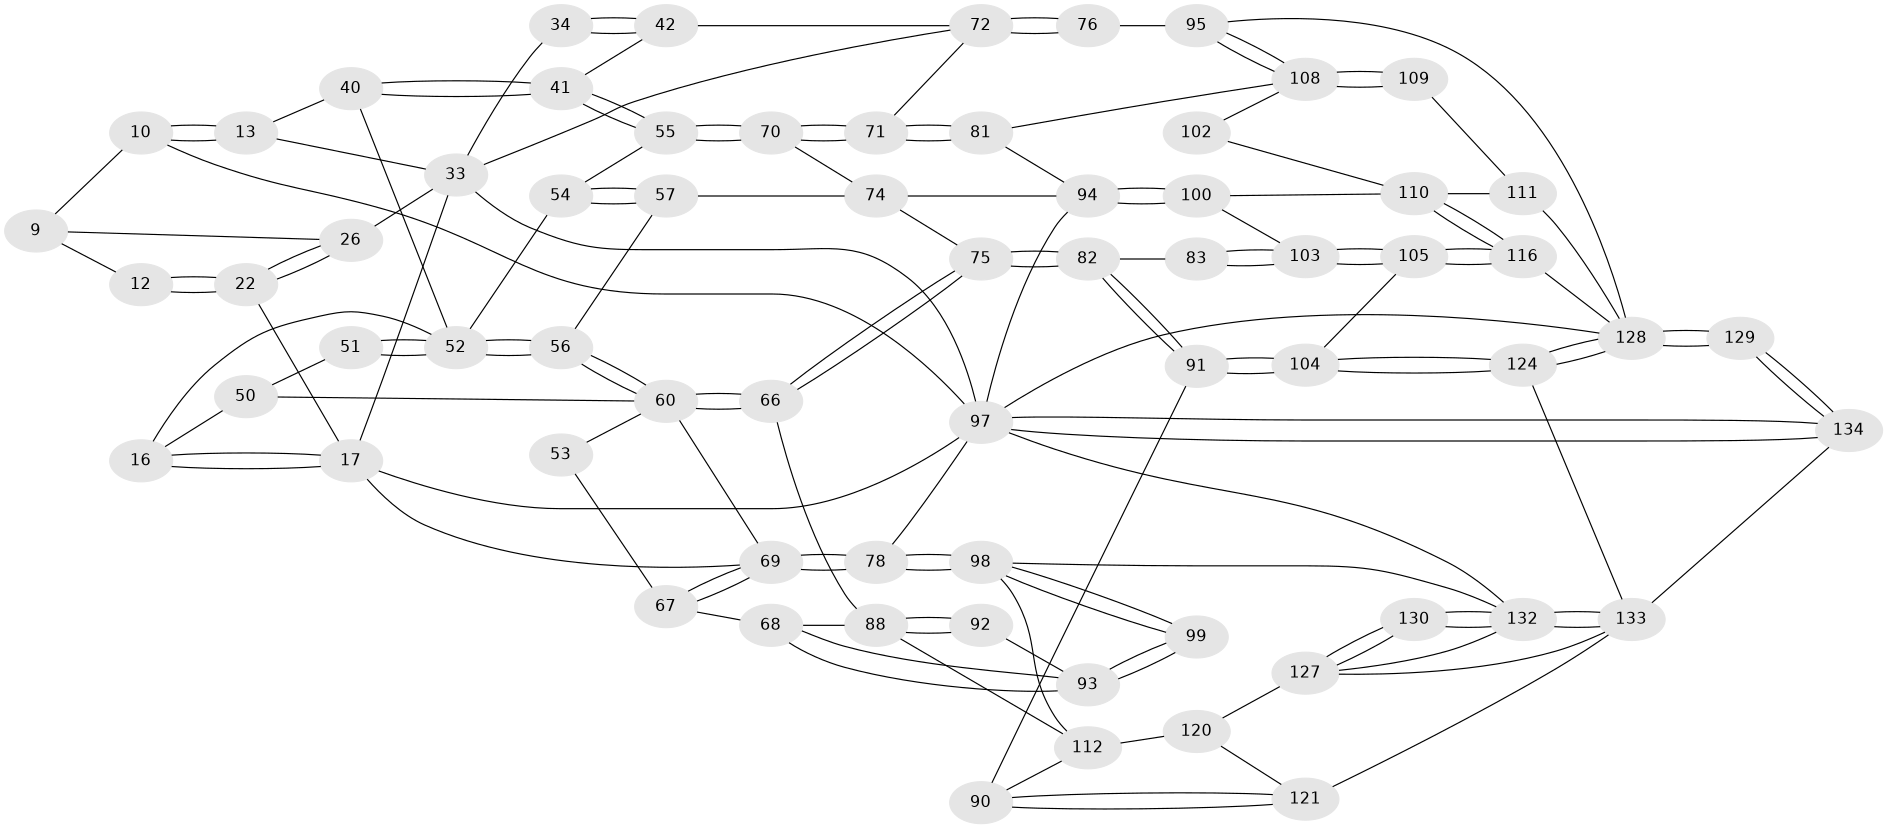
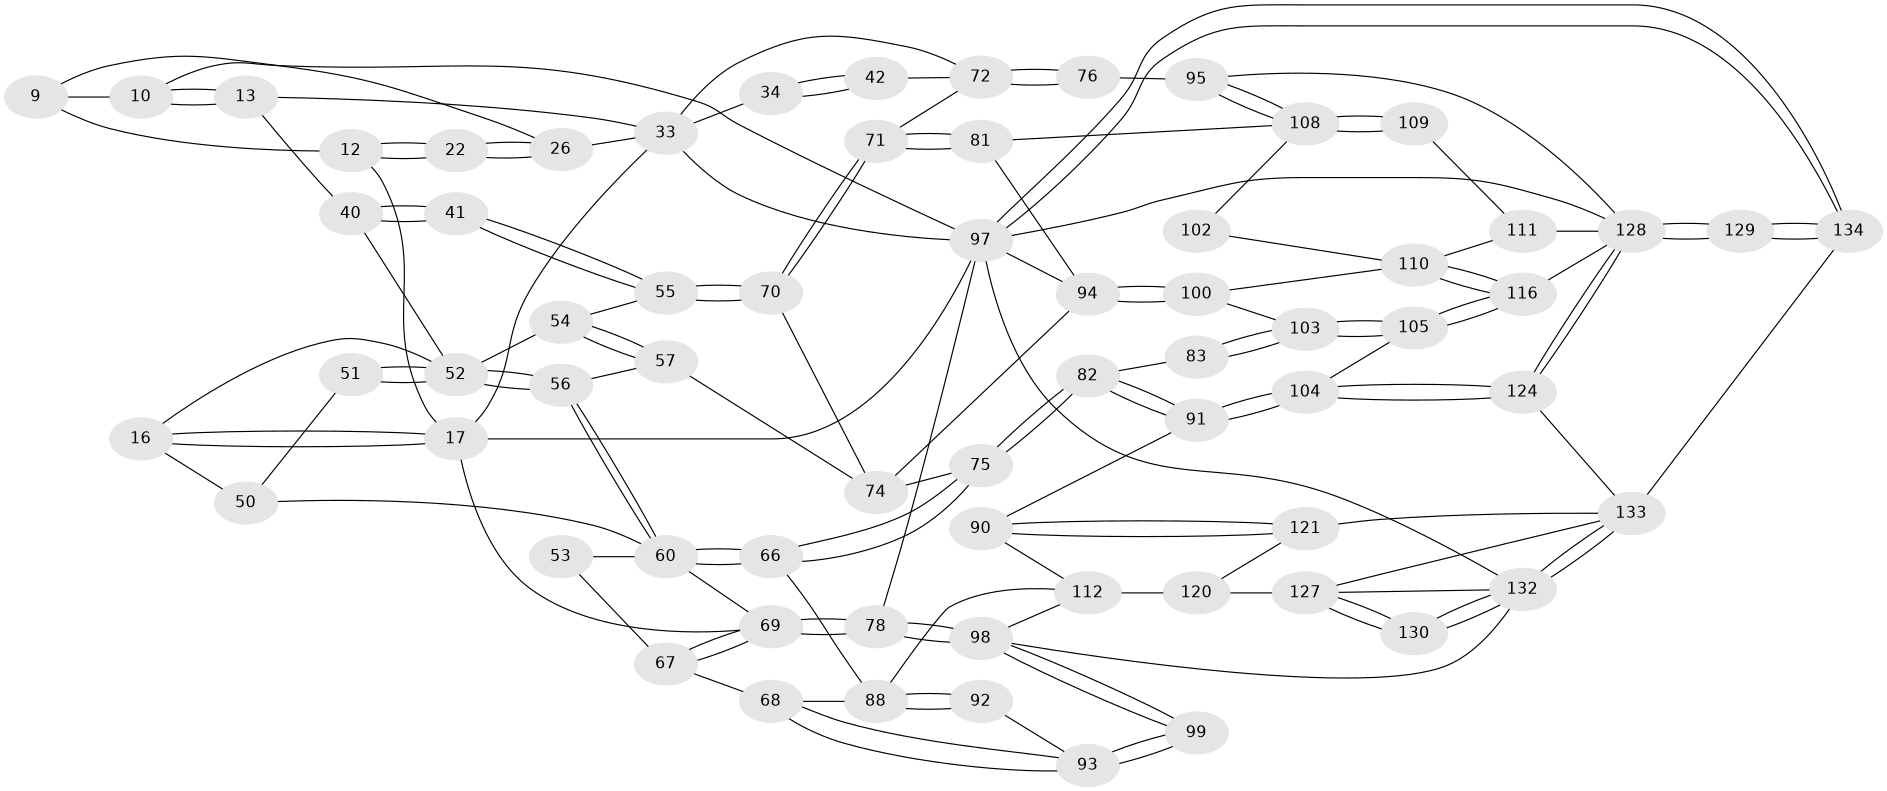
  graph {
    fontname="DejaVu Sans"
    rankdir=LR
    node [color=gray90 fontname="DejaVu Sans" style=filled]
    edge [fontname="DejaVu Sans"]
    10 [super="+7+6"]
    9
    12 [super="+8"]
    26 [super="+19+18"]
    13
    97 [super="+5+77"]
    17 [super="+11+14"]
    22
    33 [super="+32+21+29+28"]
    40
    94 [super="+84"]
    128 [super="+119+117+118"]
    132 [super="+131+113"]
    134
    69 [super="+43+23+25"]
    34
    72 [super="+61+62"]
    16 [super="+15"]
    50 [super="+46+31"]
    52 [super="+38+39+37"]
    51 [super="+47"]
    60 [super="+49+48+36+30+35"]
    54
    56
    78
    42
    41
    76
    55
    70
    66
    57
    53 [super="+45"]
    67 [super="+59"]
    68 [super="+63"]
    74 [super="+73"]
    71
    75
    88 [super="+65+64"]
    82
    92
    112 [super="+89"]
    93
    99
    98
    81 [super="+80"]
    108 [super="+107+106+86"]
    95 [super="+87"]
    100
    83
    91
    109
    103
    104
    105
    120 [super="+115"]
    90
    121
    133 [super="+123+122"]
    124
    110 [super="+101"]
    129
    116
    111
    102
    127 [super="+114+126"]
    130
    10 -- 13 [weight=2]
    10 -- 13
    10 -- 97
    9 -- 10
    9 -- 12
    9 -- 26
-   22 -- 17 [weight=2]
+   12 -- 17 [weight=2]
    12 -- 22
    12 -- 22
    26 -- 33 [weight=2]
    13 -- 33
    13 -- 40
    97 -- 94
    97 -- 128
    97 -- 132
    97 -- 134
    97 -- 134
    17 -- 97 [weight=2]
    17 -- 33
    17 -- 69 [weight=2]
    22 -- 26 [weight=2]
    22 -- 26
    33 -- 97
    33 -- 34 [weight=2]
    33 -- 72
    40 -- 52
    40 -- 41
    40 -- 41
    94 -- 100
    94 -- 100
    128 -- 129 [weight=2]
    128 -- 129
    132 -- 133
    132 -- 133
    69 -- 78
    69 -- 78
    34 -- 42
    34 -- 42
    72 -- 76 [weight=2]
    72 -- 76
    16 -- 17 [weight=2]
    16 -- 17
    16 -- 50
    16 -- 52
    50 -- 51 [weight=2]
    50 -- 60 [weight=2]
    52 -- 54
    52 -- 56
    52 -- 56
    51 -- 52 [weight=2]
    51 -- 52
    60 -- 69 [weight=2]
    60 -- 66
    60 -- 66
    54 -- 55
    54 -- 57
    54 -- 57
    56 -- 60
    56 -- 60
    56 -- 57
    78 -- 97
    78 -- 98
    78 -- 98
    42 -- 72
-   41 -- 42
    41 -- 55
    41 -- 55
    76 -- 95
    55 -- 70
    55 -- 70
    70 -- 74
    70 -- 71
    70 -- 71
    66 -- 75
    66 -- 75
    66 -- 88
    57 -- 74
    53 -- 60 [weight=2]
    53 -- 67 [weight=2]
    67 -- 69 [weight=2]
    67 -- 69
    67 -- 68 [weight=2]
    68 -- 88
    68 -- 93
    68 -- 93
    74 -- 94
    74 -- 75
    71 -- 72
    71 -- 81
    71 -- 81
    75 -- 82
    75 -- 82
    88 -- 92 [weight=2]
    88 -- 92
    88 -- 112
    82 -- 83
    82 -- 91
    82 -- 91
    92 -- 93
    112 -- 120
    93 -- 99
    93 -- 99
    98 -- 132
    98 -- 112
    98 -- 99
    98 -- 99
    81 -- 94 [weight=2]
    81 -- 108
    108 -- 109 [weight=2]
    108 -- 109
    95 -- 128
    95 -- 108 [weight=2]
    95 -- 108
    100 -- 103
    100 -- 110
    83 -- 103
    83 -- 103
    91 -- 104
    91 -- 104
    109 -- 111
    103 -- 105
    103 -- 105
    104 -- 105
    104 -- 124
    104 -- 124
    105 -- 116
    105 -- 116
    120 -- 121
    120 -- 127 [weight=2]
    90 -- 112
    90 -- 91
    90 -- 121
    90 -- 121
    121 -- 133
    133 -- 134
    124 -- 128
    124 -- 128
    124 -- 133
    110 -- 116
    110 -- 116
    110 -- 111
    129 -- 134
    129 -- 134
    116 -- 128
    111 -- 128
    102 -- 108 [weight=2]
    102 -- 110
    127 -- 132
    127 -- 133
    127 -- 130 [weight=2]
    127 -- 130
    130 -- 132
    130 -- 132
  }
